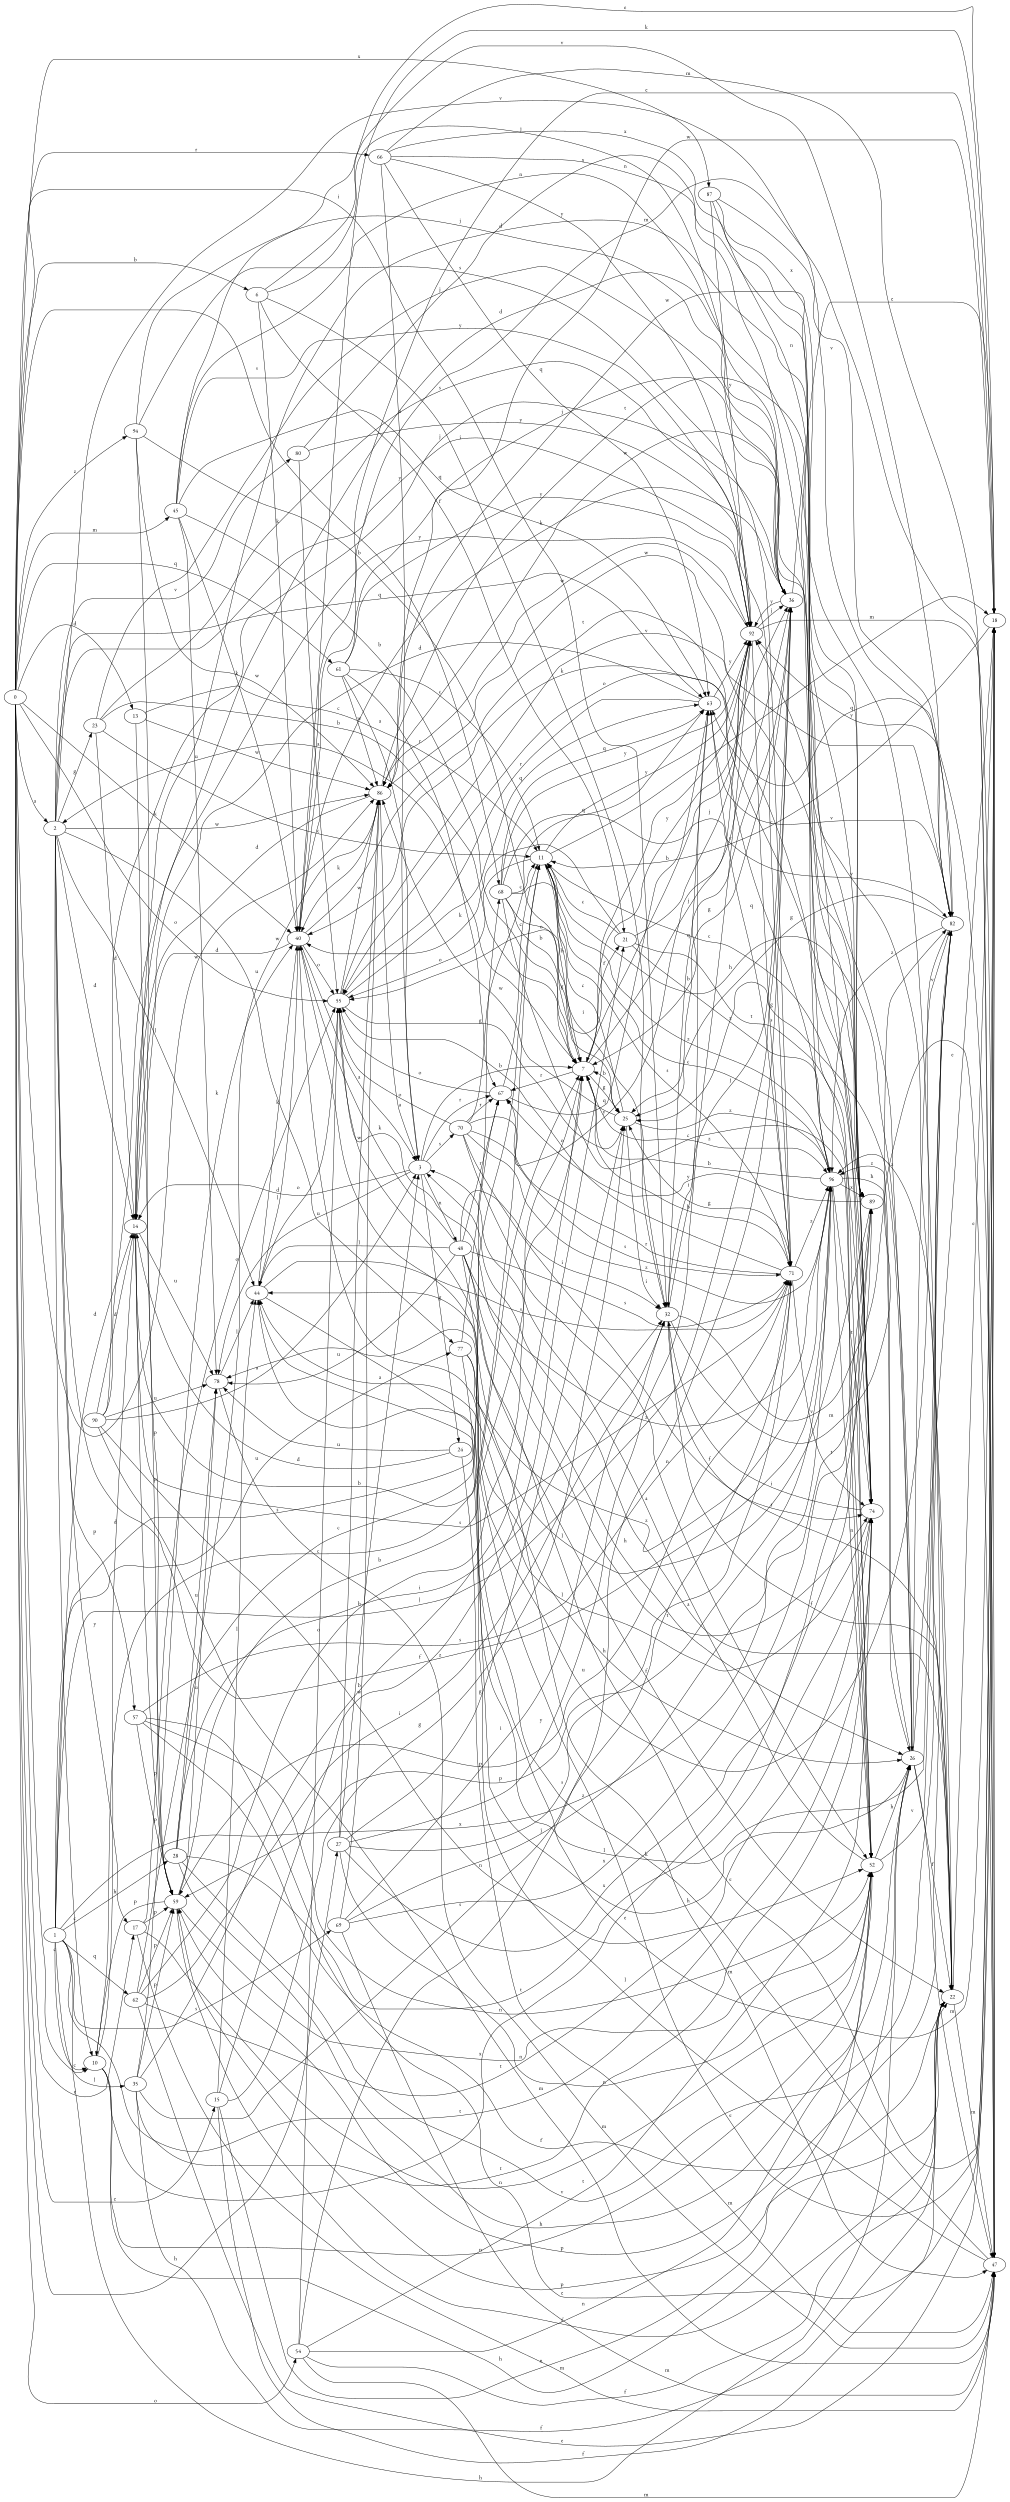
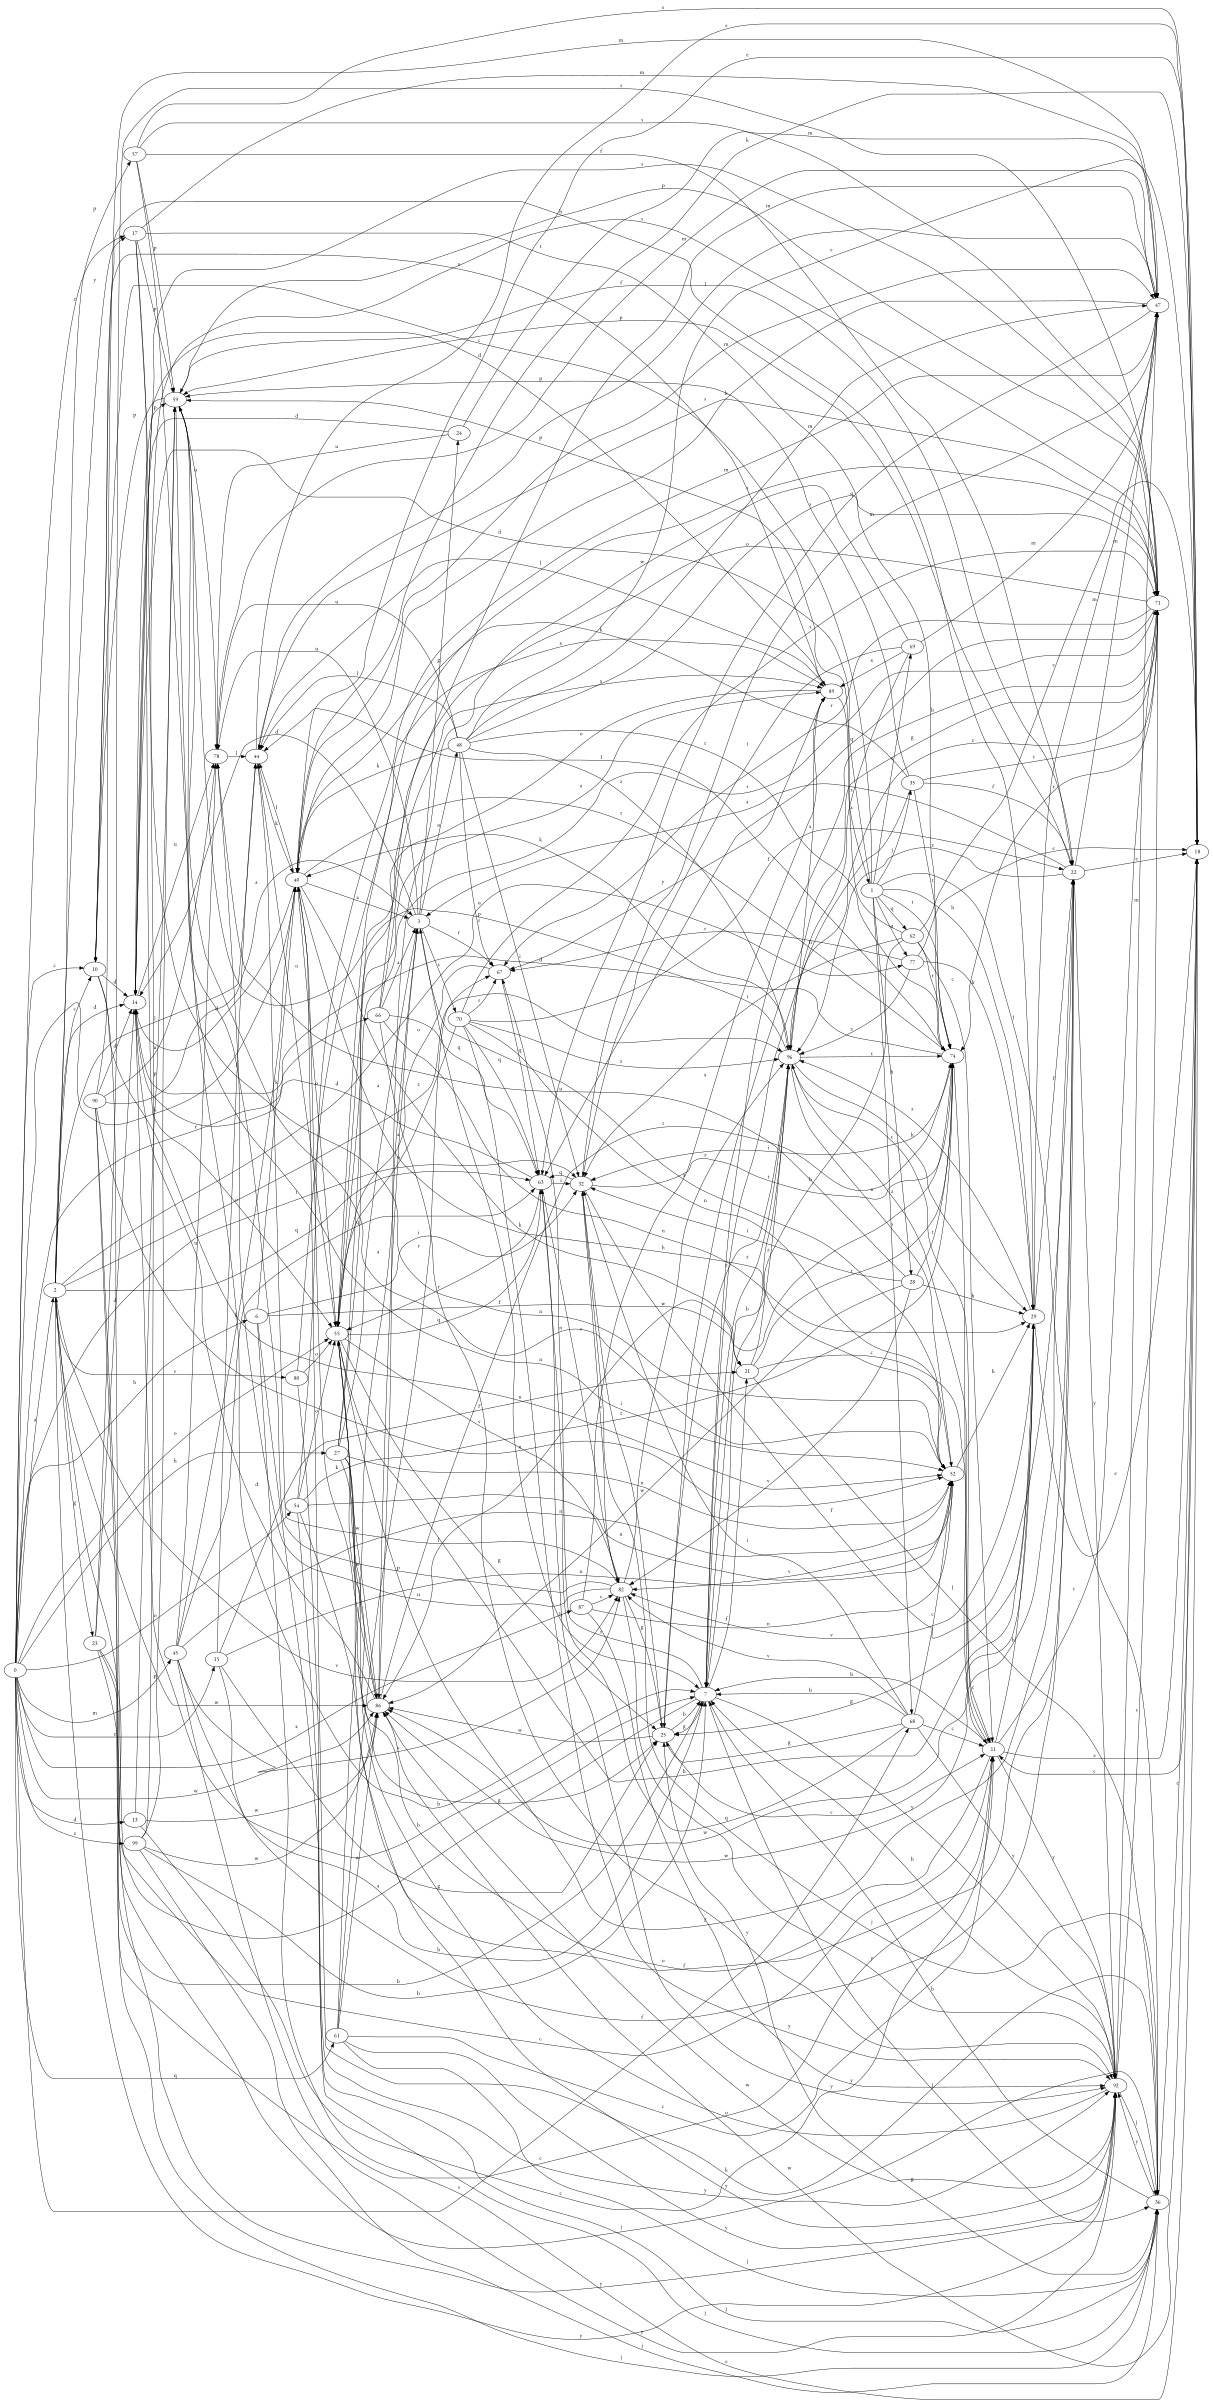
  strict digraph {
    fontname="EB Garamond"
    rankdir=LR
    node [fontname="EB Garamond"]
    edge [fontname="EB Garamond"]
    0
    2
    6
    10
    13
    15
    17
    27
    32
    40
    45
    54
    55
    61
    66
    68
    86
    87
-   94
+   94 [label=99]
    14
    77
    23
    44
    57
    63
    80
    82
    92
    96
    36
    18
    21
-   29 [label=26]
+   29
    89
    11
    52
    59
    25
    22
    74
    47
    3
    71
    7
    78
    67
    1
    28
    35
    62
    69
    90
    24
    48
    70
    0 -> 2 [label=a]
    0 -> 6 [label=b]
    0 -> 10 [label=c]
    0 -> 13 [label=d]
    0 -> 15 [label=e]
    0 -> 17 [label=e]
    0 -> 27 [label=h]
    0 -> 32 [label=i]
    0 -> 40 [label=k]
    0 -> 45 [label=m]
    0 -> 54 [label=o]
    0 -> 55 [label=o]
    0 -> 61 [label=q]
    0 -> 66 [label=r]
    0 -> 68 [label=s]
    0 -> 86 [label=w]
    0 -> 87 [label=x]
    0 -> 94 [label=z]
    2 -> 10 [label=c]
    2 -> 17 [label=y]
    2 -> 86 [label=w]
    2 -> 14 [label=d]
    2 -> 77 [label=u]
    2 -> 23 [label=g]
    2 -> 44 [label=l]
    2 -> 57 [label=p]
    2 -> 63 [label=q]
    2 -> 80 [label=v]
    2 -> 82 [label=v]
    2 -> 92 [label=y]
    2 -> 96 [label=z]
    6 -> 32 [label=i]
    6 -> 40 [label=k]
    6 -> 36 [label=j]
    6 -> 18 [label=e]
    6 -> 21 [label=f]
    10 -> 14 [label=d]
    10 -> 29 [label=h]
    10 -> 89 [label=x]
    10 -> 11 [label=c]
    10 -> 52 [label=n]
    13 -> 86 [label=w]
    13 -> 11 [label=c]
    13 -> 59 [label=p]
    15 -> 44 [label=l]
    15 -> 21 [label=f]
    15 -> 52 [label=n]
    15 -> 25 [label=g]
    15 -> 22 [label=f]
    17 -> 55 [label=o]
    17 -> 52 [label=n]
    17 -> 59 [label=p]
+   17 -> 74 [label=t]
    17 -> 47 [label=m]
    27 -> 86 [label=w]
    27 -> 92 [label=y]
    27 -> 89 [label=x]
    27 -> 52 [label=n]
    27 -> 25 [label=g]
    27 -> 3 [label=a]
    27 -> 71 [label=s]
    32 -> 63 [label=q]
    32 -> 82 [label=v]
    32 -> 36 [label=j]
    32 -> 22 [label=f]
    32 -> 74 [label=t]
    32 -> 47 [label=m]
    40 -> 55 [label=o]
    40 -> 14 [label=d]
    40 -> 44 [label=l]
    40 -> 18 [label=e]
    40 -> 29 [label=h]
    40 -> 74 [label=t]
    40 -> 47 [label=m]
    40 -> 3 [label=a]
    45 -> 40 [label=k]
    45 -> 63 [label=q]
    45 -> 82 [label=v]
    45 -> 92 [label=y]
    45 -> 52 [label=n]
    45 -> 7 [label=b]
    45 -> 78 [label=u]
    54 -> 55 [label=o]
    54 -> 36 [label=j]
    54 -> 52 [label=n]
    54 -> 22 [label=f]
    54 -> 74 [label=t]
    54 -> 47 [label=m]
    55 -> 86 [label=w]
    55 -> 63 [label=q]
    55 -> 82 [label=v]
    55 -> 29 [label=h]
    55 -> 25 [label=g]
    55 -> 22 [label=f]
+   55 -> 71 [label=s]
    61 -> 86 [label=w]
    61 -> 92 [label=y]
    61 -> 36 [label=j]
    61 -> 11 [label=c]
    61 -> 3 [label=a]
    61 -> 67 [label=r]
    66 -> 63 [label=q]
    66 -> 92 [label=y]
    66 -> 89 [label=x]
    66 -> 52 [label=n]
    66 -> 47 [label=m]
    66 -> 3 [label=a]
    68 -> 32 [label=i]
    68 -> 63 [label=q]
    68 -> 82 [label=v]
    68 -> 92 [label=y]
    68 -> 11 [label=c]
    68 -> 52 [label=c]
    68 -> 25 [label=g]
    68 -> 7 [label=b]
    86 -> 40 [label=k]
    86 -> 14 [label=d]
    86 -> 74 [label=t]
    86 -> 3 [label=a]
    87 -> 82 [label=v]
    87 -> 92 [label=y]
    87 -> 89 [label=x]
    87 -> 52 [label=n]
    94 -> 86 [label=w]
    94 -> 36 [label=j]
    94 -> 59 [label=p]
    94 -> 71 [label=s]
    94 -> 7 [label=b]
    14 -> 59 [label=p]
    14 -> 71 [label=s]
    14 -> 7 [label=b]
    14 -> 78 [label=u]
    77 -> 96 [label=z]
    77 -> 18 [label=e]
    77 -> 29 [label=h]
    77 -> 67 [label=r]
    23 -> 14 [label=d]
    23 -> 36 [label=j]
    23 -> 11 [label=c]
    23 -> 71 [label=s]
    23 -> 7 [label=b]
    44 -> 40 [label=k]
    44 -> 55 [label=o]
    44 -> 18 [label=e]
    44 -> 71 [label=s]
    57 -> 18 [label=e]
    57 -> 52 [label=n]
    57 -> 59 [label=p]
    57 -> 22 [label=f]
    57 -> 71 [label=s]
    63 -> 32 [label=i]
    63 -> 55 [label=r]
    63 -> 14 [label=d]
    63 -> 82 [label=v]
    63 -> 92 [label=y]
    80 -> 55 [label=o]
    80 -> 92 [label=y]
    80 -> 89 [label=x]
    82 -> 44 [label=l]
    82 -> 92 [label=y]
    82 -> 96 [label=z]
    82 -> 59 [label=p]
    82 -> 25 [label=g]
    82 -> 78 [label=u]
    92 -> 55 [label=o]
    92 -> 86 [label=w]
    92 -> 36 [label=j]
    92 -> 47 [label=m]
    92 -> 71 [label=s]
    92 -> 7 [label=b]
    96 -> 40 [label=k]
    96 -> 29 [label=h]
    96 -> 89 [label=x]
    96 -> 11 [label=c]
    96 -> 52 [label=n]
    96 -> 59 [label=p]
    96 -> 74 [label=t]
    96 -> 7 [label=b]
    36 -> 40 [label=k]
    36 -> 92 [label=y]
    36 -> 18 [label=e]
    36 -> 25 [label=g]
    36 -> 7 [label=b]
    18 -> 40 [label=k]
    18 -> 86 [label=w]
    18 -> 11 [label=c]
-   21 -> 40 [label=k]
+   40 -> 21 [label=k]
    21 -> 96 [label=z]
    21 -> 36 [label=j]
    21 -> 11 [label=c]
    21 -> 74 [label=t]
    29 -> 86 [label=w]
    29 -> 82 [label=v]
    29 -> 96 [label=z]
    29 -> 18 [label=e]
    29 -> 25 [label=g]
    29 -> 22 [label=f]
    29 -> 47 [label=m]
    89 -> 55 [label=o]
    89 -> 14 [label=d]
    89 -> 44 [label=l]
    89 -> 67 [label=y]
    11 -> 55 [label=o]
    11 -> 92 [label=y]
    11 -> 96 [label=z]
    11 -> 18 [label=e]
    11 -> 29 [label=h]
    11 -> 71 [label=s]
    11 -> 7 [label=b]
    52 -> 82 [label=v]
    52 -> 29 [label=h]
    52 -> 3 [label=a]
    59 -> 10 [label=p]
    59 -> 52 [label=n]
    59 -> 22 [label=f]
    59 -> 7 [label=b]
    59 -> 78 [label=u]
    25 -> 32 [label=i]
    25 -> 86 [label=w]
    25 -> 96 [label=z]
    25 -> 11 [label=c]
    25 -> 7 [label=b]
    22 -> 86 [label=w]
    22 -> 92 [label=y]
    22 -> 96 [label=z]
    22 -> 18 [label=e]
    22 -> 59 [label=p]
    22 -> 47 [label=m]
    22 -> 3 [label=a]
    74 -> 32 [label=i]
    74 -> 86 [label=w]
    74 -> 14 [label=d]
    74 -> 44 [label=l]
    74 -> 11 [label=c]
    47 -> 40 [label=k]
    47 -> 44 [label=l]
    47 -> 63 [label=q]
    3 -> 14 [label=d]
    3 -> 7 [label=b]
    3 -> 78 [label=u]
    3 -> 67 [label=r]
    3 -> 24 [label=g]
    3 -> 48 [label=n]
    3 -> 70 [label=s]
    71 -> 55 [label=o]
    71 -> 63 [label=q]
    71 -> 96 [label=z]
    71 -> 59 [label=p]
    71 -> 25 [label=g]
    71 -> 74 [label=t]
    71 -> 7 [label=b]
    71 -> 67 [label=r]
    7 -> 2 [label=a]
    7 -> 92 [label=y]
    7 -> 96 [label=z]
    7 -> 36 [label=j]
    7 -> 21 [label=f]
    7 -> 25 [label=g]
    7 -> 67 [label=r]
    78 -> 44 [label=l]
    78 -> 47 [label=m]
    67 -> 55 [label=o]
    67 -> 63 [label=q]
-   67 -> 11 [label=c]
    1 -> 10 [label=c]
    1 -> 68 [label=s]
    1 -> 14 [label=d]
    1 -> 77 [label=u]
    1 -> 36 [label=j]
    1 -> 29 [label=h]
-   1 -> 89 [label=x]
+   89 -> 1 [label=x]
    1 -> 74 [label=t]
    1 -> 28 [label=h]
    1 -> 35 [label=j]
    1 -> 62 [label=q]
    1 -> 69 [label=s]
    28 -> 32 [label=i]
    28 -> 86 [label=w]
    28 -> 82 [label=v]
    28 -> 29 [label=h]
    28 -> 74 [label=t]
    28 -> 78 [label=u]
    35 -> 40 [label=k]
    35 -> 59 [label=p]
    35 -> 22 [label=f]
    35 -> 74 [label=t]
    35 -> 71 [label=s]
    35 -> 7 [label=b]
    62 -> 32 [label=i]
    62 -> 18 [label=e]
    62 -> 11 [label=c]
    62 -> 59 [label=p]
    62 -> 74 [label=t]
    62 -> 7 [label=b]
    69 -> 32 [label=i]
    69 -> 86 [label=w]
    69 -> 96 [label=z]
    69 -> 89 [label=x]
    69 -> 47 [label=m]
    90 -> 14 [label=d]
    90 -> 92 [label=y]
    90 -> 36 [label=j]
    90 -> 52 [label=n]
    90 -> 47 [label=m]
    90 -> 3 [label=a]
    90 -> 78 [label=u]
    24 -> 14 [label=d]
    24 -> 47 [label=m]
    24 -> 78 [label=u]
    48 -> 32 [label=i]
    48 -> 40 [label=k]
    48 -> 44 [label=l]
    48 -> 96 [label=z]
    48 -> 18 [label=e]
    48 -> 74 [label=t]
    48 -> 47 [label=m]
    48 -> 71 [label=s]
    48 -> 78 [label=u]
    48 -> 67 [label=r]
    70 -> 55 [label=o]
    70 -> 63 [label=q]
    70 -> 92 [label=y]
    70 -> 96 [label=z]
    70 -> 52 [label=n]
    70 -> 22 [label=f]
    70 -> 71 [label=s]
    70 -> 67 [label=r]
  }
